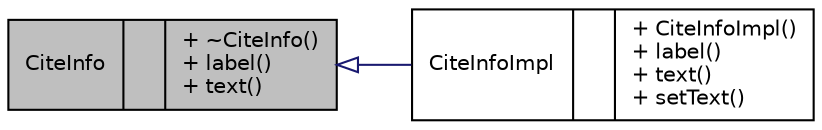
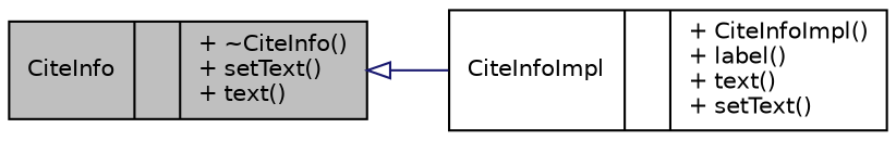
  digraph {
    rankdir=LR
    node [color=black fontname=Helvetica fontsize=10 shape=record style=filled]
-   n1 [fillcolor=grey75 fontcolor=black height=0.2 label="{CiteInfo\n||+ ~CiteInfo()\l+ label()\l+ text()\l}" width=0.4]
+   n1 [fillcolor=grey75 fontcolor=black height=0.2 label="{CiteInfo\n||+ ~CiteInfo()\l+ setText()\l+ text()\l}" width=0.4]
    n2 [fillcolor=white height=0.2 label="{CiteInfoImpl\n||+ CiteInfoImpl()\l+ label()\l+ text()\l+ setText()\l}" width=0.4]
    n1 -> n2 [arrowtail=onormal color=midnightblue dir=back fontname=Helvetica fontsize=10 labelfontname=Helvetica labelfontsize=10 style=solid]
  }
